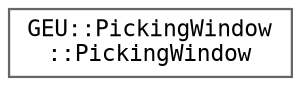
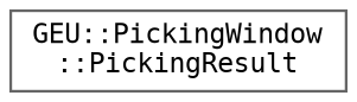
  digraph {
    rankdir=TB
    fontname="DejaVu Sans Mono"
-   n1 [color=grey40 fillcolor=white fontname="DejaVu Sans Mono" fontsize=10 height=0.2 label="GEU::PickingWindow\l::PickingWindow" shape=box style=filled width=0.4]
+   n1 [color=grey40 fillcolor=white fontname="DejaVu Sans Mono" fontsize=10 height=0.2 label="GEU::PickingWindow\l::PickingResult" shape=box style=filled width=0.4]
  }
